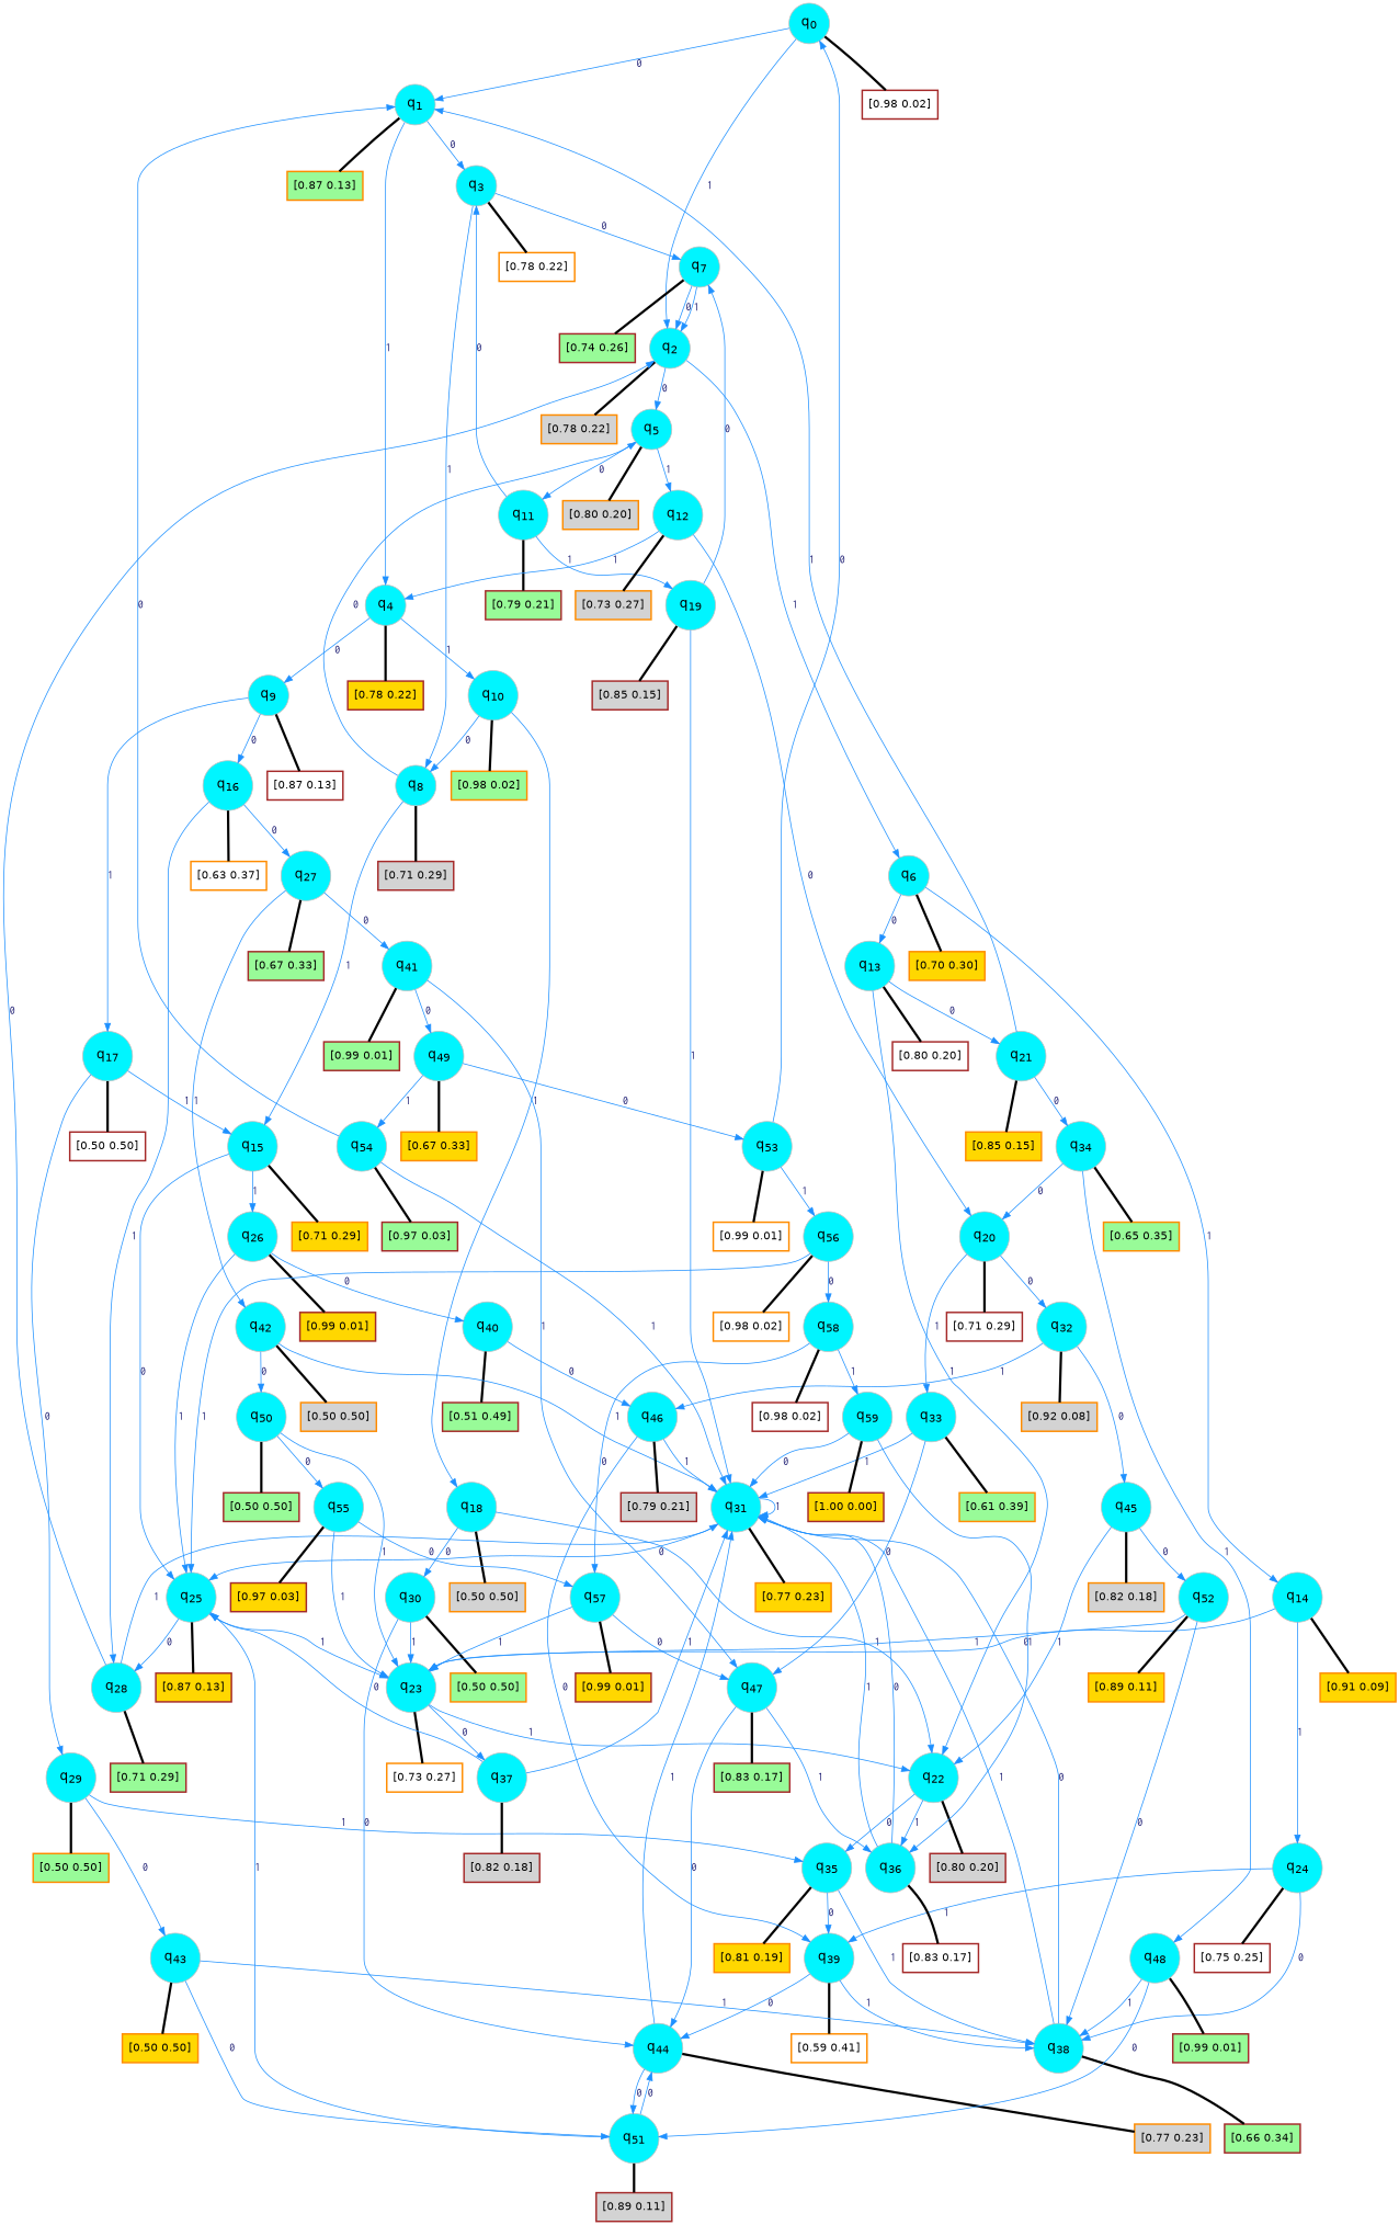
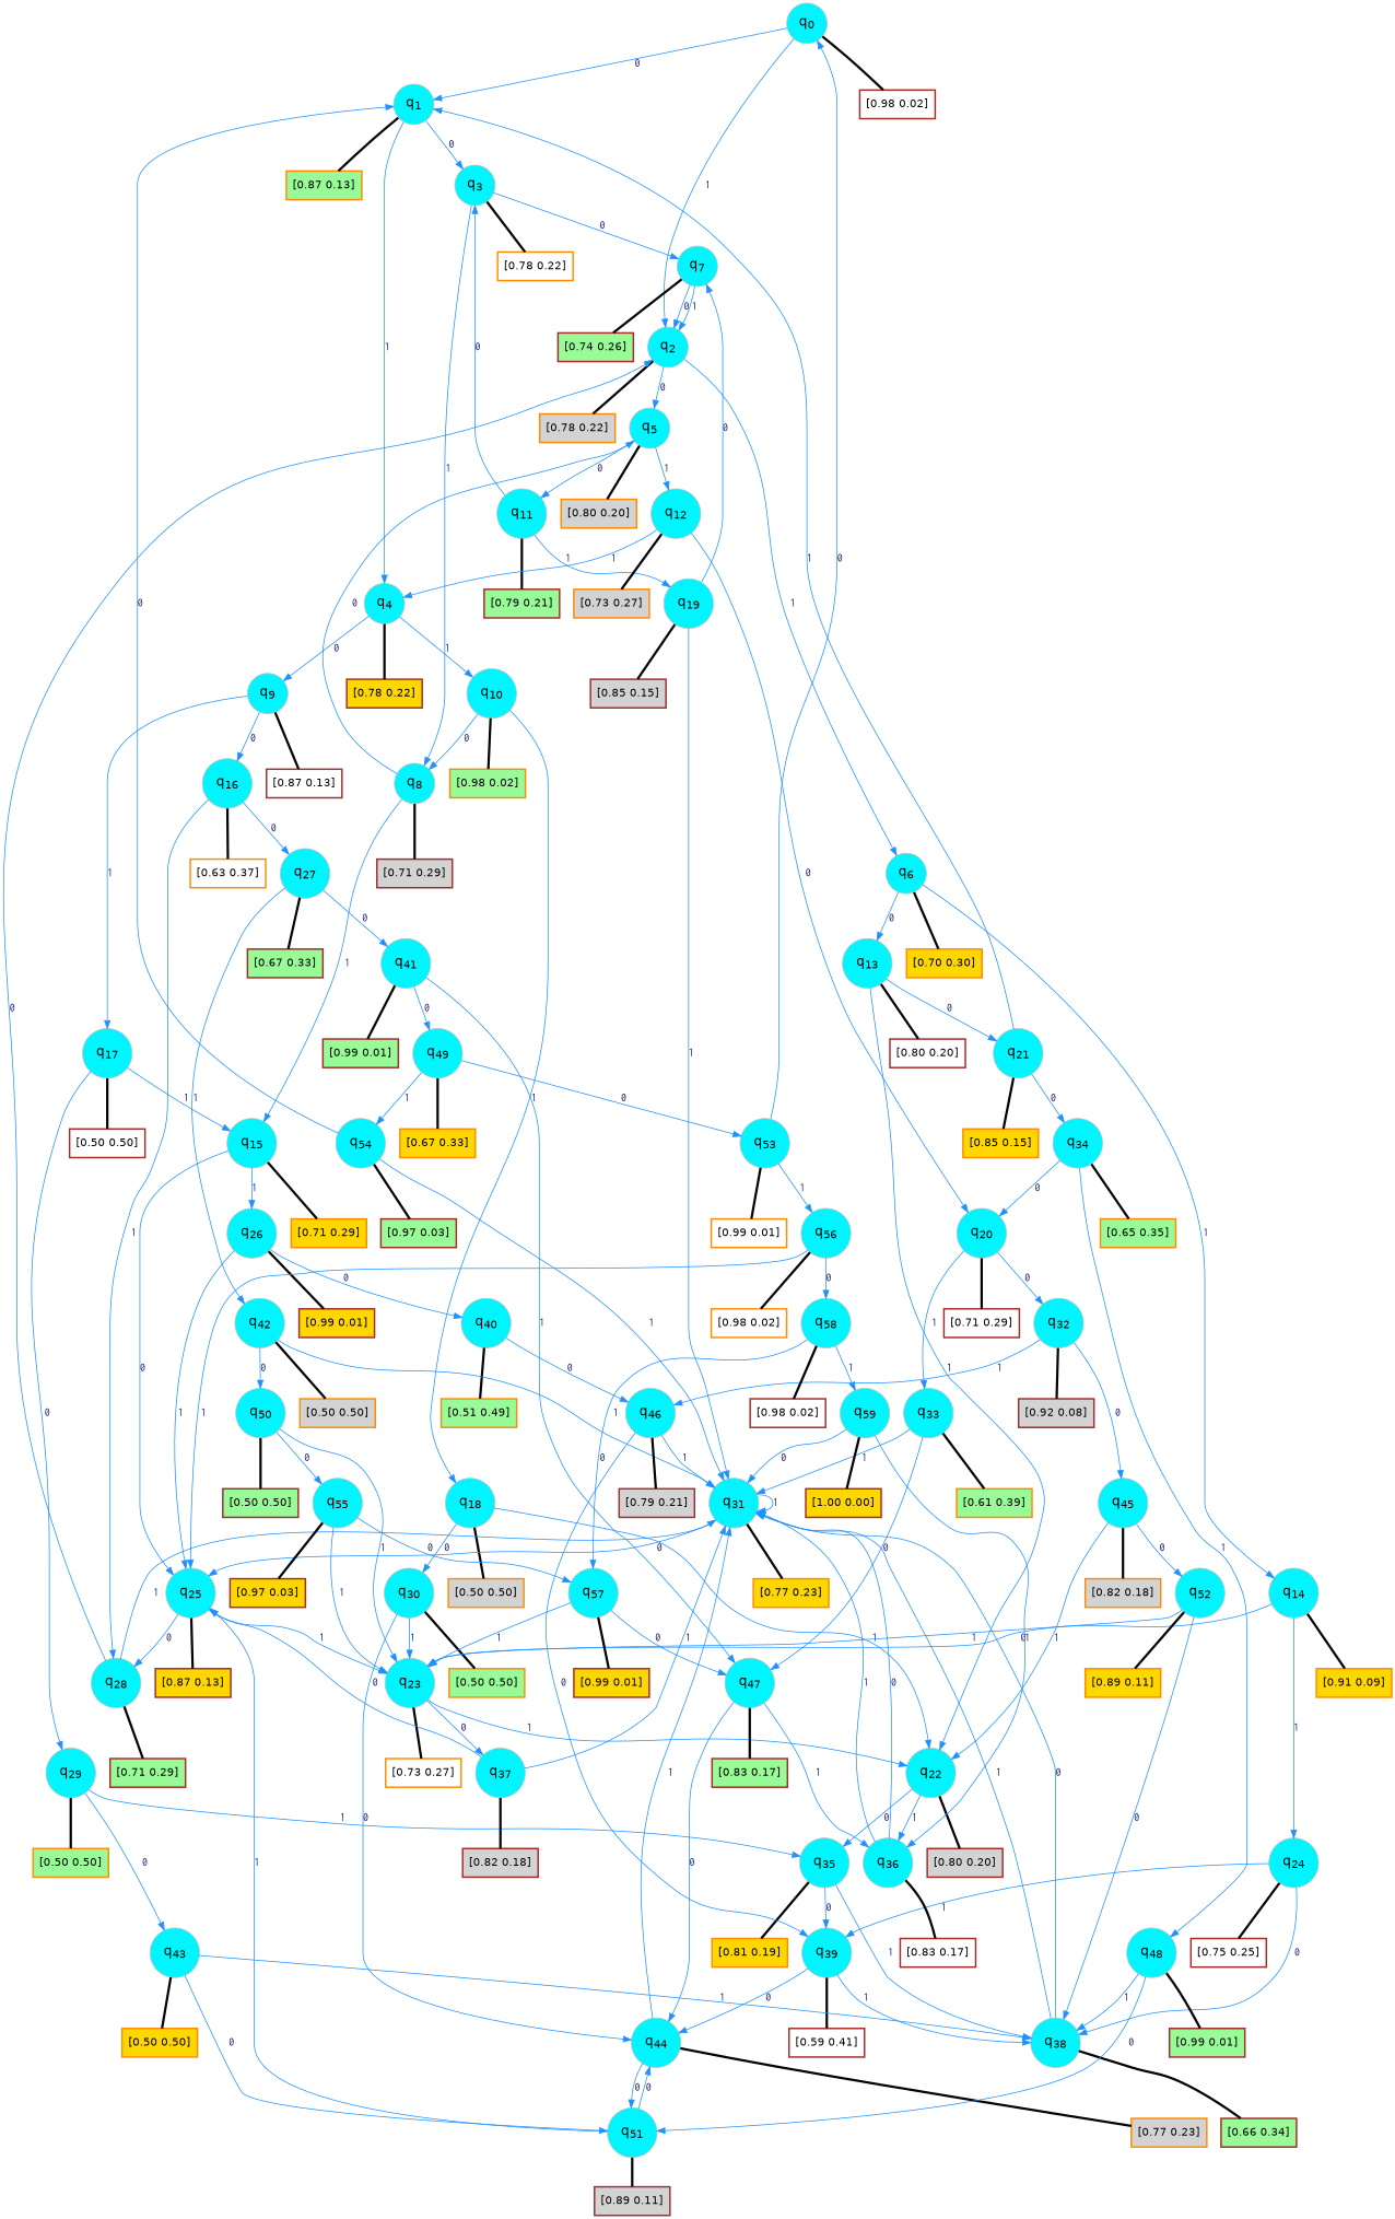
  digraph {
    rankdir=TD
    node [color=gray fillcolor=turquoise1 fontcolor=black fontname=Helvetica fontsize=16 fontweight=bold shape=circle style=filled]
    edge [arrowsize=1 color=dodgerblue1 fontcolor=midnightblue fontname=courier fontweight=bold penwidth=1 style=solid weight=20]
    n1 [label=<q<SUB>0</SUB>>]
    n2 [label=<q<SUB>1</SUB>>]
    n3 [label=<q<SUB>2</SUB>>]
    n4 [color=brown fillcolor=white fontsize=14 label="[0.98 0.02]" penwidth=2 shape=box]
    n5 [label=<q<SUB>3</SUB>>]
    n6 [label=<q<SUB>4</SUB>>]
    n7 [color=darkorange fillcolor=palegreen fontsize=14 label="[0.87 0.13]" penwidth=2 shape=box]
    n8 [label=<q<SUB>5</SUB>>]
    n9 [label=<q<SUB>6</SUB>>]
    n10 [color=darkorange fillcolor=lightgrey fontsize=14 label="[0.78 0.22]" penwidth=2 shape=box]
    n11 [label=<q<SUB>7</SUB>>]
    n12 [label=<q<SUB>8</SUB>>]
    n13 [color=darkorange fillcolor=white fontsize=14 label="[0.78 0.22]" penwidth=2 shape=box]
    n14 [label=<q<SUB>9</SUB>>]
    n15 [label=<q<SUB>10</SUB>>]
    n16 [color=brown fillcolor=gold fontsize=14 label="[0.78 0.22]" penwidth=2 shape=box]
    n17 [label=<q<SUB>11</SUB>>]
    n18 [label=<q<SUB>12</SUB>>]
    n19 [color=darkorange fillcolor=lightgrey fontsize=14 label="[0.80 0.20]" penwidth=2 shape=box]
    n20 [label=<q<SUB>13</SUB>>]
    n21 [label=<q<SUB>14</SUB>>]
    n22 [color=darkorange fillcolor=gold fontsize=14 label="[0.70 0.30]" penwidth=2 shape=box]
    n23 [color=brown fillcolor=palegreen fontsize=14 label="[0.74 0.26]" penwidth=2 shape=box]
    n24 [label=<q<SUB>15</SUB>>]
    n25 [color=brown fillcolor=lightgrey fontsize=14 label="[0.71 0.29]" penwidth=2 shape=box]
    n26 [label=<q<SUB>16</SUB>>]
    n27 [label=<q<SUB>17</SUB>>]
    n28 [color=brown fillcolor=white fontsize=14 label="[0.87 0.13]" penwidth=2 shape=box]
    n29 [label=<q<SUB>18</SUB>>]
    n30 [color=darkorange fillcolor=palegreen fontsize=14 label="[0.98 0.02]" penwidth=2 shape=box]
    n31 [label=<q<SUB>19</SUB>>]
    n32 [color=brown fillcolor=palegreen fontsize=14 label="[0.79 0.21]" penwidth=2 shape=box]
    n33 [label=<q<SUB>20</SUB>>]
    n34 [color=darkorange fillcolor=lightgrey fontsize=14 label="[0.73 0.27]" penwidth=2 shape=box]
    n35 [label=<q<SUB>21</SUB>>]
    n36 [label=<q<SUB>22</SUB>>]
    n37 [color=brown fillcolor=white fontsize=14 label="[0.80 0.20]" penwidth=2 shape=box]
    n38 [label=<q<SUB>23</SUB>>]
    n39 [label=<q<SUB>24</SUB>>]
    n40 [color=darkorange fillcolor=gold fontsize=14 label="[0.91 0.09]" penwidth=2 shape=box]
    n41 [label=<q<SUB>25</SUB>>]
    n42 [label=<q<SUB>26</SUB>>]
    n43 [color=darkorange fillcolor=gold fontsize=14 label="[0.71 0.29]" penwidth=2 shape=box]
    n44 [label=<q<SUB>27</SUB>>]
    n45 [label=<q<SUB>28</SUB>>]
    n46 [color=darkorange fillcolor=white fontsize=14 label="[0.63 0.37]" penwidth=2 shape=box]
    n47 [label=<q<SUB>29</SUB>>]
    n48 [color=brown fillcolor=white fontsize=14 label="[0.50 0.50]" penwidth=2 shape=box]
    n49 [label=<q<SUB>30</SUB>>]
    n50 [color=darkorange fillcolor=lightgrey fontsize=14 label="[0.50 0.50]" penwidth=2 shape=box]
    n51 [label=<q<SUB>31</SUB>>]
    n52 [color=brown fillcolor=lightgrey fontsize=14 label="[0.85 0.15]" penwidth=2 shape=box]
    n53 [label=<q<SUB>32</SUB>>]
    n54 [label=<q<SUB>33</SUB>>]
    n55 [color=brown fillcolor=white fontsize=14 label="[0.71 0.29]" penwidth=2 shape=box]
    n56 [label=<q<SUB>34</SUB>>]
    n57 [color=darkorange fillcolor=gold fontsize=14 label="[0.85 0.15]" penwidth=2 shape=box]
    n58 [label=<q<SUB>35</SUB>>]
    n59 [label=<q<SUB>36</SUB>>]
    n60 [color=brown fillcolor=lightgrey fontsize=14 label="[0.80 0.20]" penwidth=2 shape=box]
    n61 [label=<q<SUB>37</SUB>>]
    n62 [color=darkorange fillcolor=white fontsize=14 label="[0.73 0.27]" penwidth=2 shape=box]
    n63 [label=<q<SUB>38</SUB>>]
    n64 [label=<q<SUB>39</SUB>>]
    n65 [color=brown fillcolor=white fontsize=14 label="[0.75 0.25]" penwidth=2 shape=box]
    n66 [color=brown fillcolor=gold fontsize=14 label="[0.87 0.13]" penwidth=2 shape=box]
    n67 [label=<q<SUB>40</SUB>>]
    n68 [color=brown fillcolor=gold fontsize=14 label="[0.99 0.01]" penwidth=2 shape=box]
    n69 [label=<q<SUB>41</SUB>>]
    n70 [label=<q<SUB>42</SUB>>]
    n71 [color=brown fillcolor=palegreen fontsize=14 label="[0.67 0.33]" penwidth=2 shape=box]
    n72 [color=brown fillcolor=palegreen fontsize=14 label="[0.71 0.29]" penwidth=2 shape=box]
    n73 [label=<q<SUB>43</SUB>>]
    n74 [color=darkorange fillcolor=palegreen fontsize=14 label="[0.50 0.50]" penwidth=2 shape=box]
    n75 [label=<q<SUB>44</SUB>>]
    n76 [color=darkorange fillcolor=palegreen fontsize=14 label="[0.50 0.50]" penwidth=2 shape=box]
    n77 [color=darkorange fillcolor=gold fontsize=14 label="[0.77 0.23]" penwidth=2 shape=box]
    n78 [label=<q<SUB>45</SUB>>]
    n79 [label=<q<SUB>46</SUB>>]
-   n80 [color=darkorange fillcolor=lightgrey fontsize=14 label="[0.92 0.08]" penwidth=2 shape=box]
+   n80 [color=brown fillcolor=lightgrey fontsize=14 label="[0.92 0.08]" penwidth=2 shape=box]
    n81 [label=<q<SUB>47</SUB>>]
    n82 [color=darkorange fillcolor=palegreen fontsize=14 label="[0.61 0.39]" penwidth=2 shape=box]
    n83 [label=<q<SUB>48</SUB>>]
    n84 [color=darkorange fillcolor=palegreen fontsize=14 label="[0.65 0.35]" penwidth=2 shape=box]
    n85 [color=darkorange fillcolor=gold fontsize=14 label="[0.81 0.19]" penwidth=2 shape=box]
    n86 [color=brown fillcolor=white fontsize=14 label="[0.83 0.17]" penwidth=2 shape=box]
    n87 [color=brown fillcolor=lightgrey fontsize=14 label="[0.82 0.18]" penwidth=2 shape=box]
    n88 [color=brown fillcolor=palegreen fontsize=14 label="[0.66 0.34]" penwidth=2 shape=box]
-   n89 [color=darkorange fillcolor=white fontsize=14 label="[0.59 0.41]" penwidth=2 shape=box]
-   n90 [color=brown fillcolor=palegreen fontsize=14 label="[0.51 0.49]" penwidth=2 shape=box]
+   n89 [color=brown fillcolor=white fontsize=14 label="[0.59 0.41]" penwidth=2 shape=box]
+   n90 [color=darkorange fillcolor=palegreen fontsize=14 label="[0.51 0.49]" penwidth=2 shape=box]
    n91 [label=<q<SUB>49</SUB>>]
    n92 [color=brown fillcolor=palegreen fontsize=14 label="[0.99 0.01]" penwidth=2 shape=box]
    n93 [label=<q<SUB>50</SUB>>]
    n94 [color=darkorange fillcolor=lightgrey fontsize=14 label="[0.50 0.50]" penwidth=2 shape=box]
    n95 [label=<q<SUB>51</SUB>>]
    n96 [color=darkorange fillcolor=gold fontsize=14 label="[0.50 0.50]" penwidth=2 shape=box]
    n97 [color=darkorange fillcolor=lightgrey fontsize=14 label="[0.77 0.23]" penwidth=2 shape=box]
    n98 [label=<q<SUB>52</SUB>>]
    n99 [color=darkorange fillcolor=lightgrey fontsize=14 label="[0.82 0.18]" penwidth=2 shape=box]
    n100 [color=brown fillcolor=lightgrey fontsize=14 label="[0.79 0.21]" penwidth=2 shape=box]
    n101 [color=brown fillcolor=palegreen fontsize=14 label="[0.83 0.17]" penwidth=2 shape=box]
    n102 [color=brown fillcolor=palegreen fontsize=14 label="[0.99 0.01]" penwidth=2 shape=box]
    n103 [label=<q<SUB>53</SUB>>]
    n104 [label=<q<SUB>54</SUB>>]
    n105 [color=darkorange fillcolor=gold fontsize=14 label="[0.67 0.33]" penwidth=2 shape=box]
    n106 [label=<q<SUB>55</SUB>>]
    n107 [color=brown fillcolor=palegreen fontsize=14 label="[0.50 0.50]" penwidth=2 shape=box]
    n108 [color=brown fillcolor=lightgrey fontsize=14 label="[0.89 0.11]" penwidth=2 shape=box]
    n109 [color=darkorange fillcolor=gold fontsize=14 label="[0.89 0.11]" penwidth=2 shape=box]
    n110 [label=<q<SUB>56</SUB>>]
    n111 [color=darkorange fillcolor=white fontsize=14 label="[0.99 0.01]" penwidth=2 shape=box]
    n112 [color=brown fillcolor=palegreen fontsize=14 label="[0.97 0.03]" penwidth=2 shape=box]
    n113 [label=<q<SUB>57</SUB>>]
    n114 [color=brown fillcolor=gold fontsize=14 label="[0.97 0.03]" penwidth=2 shape=box]
    n115 [label=<q<SUB>58</SUB>>]
    n116 [color=darkorange fillcolor=white fontsize=14 label="[0.98 0.02]" penwidth=2 shape=box]
    n117 [color=brown fillcolor=gold fontsize=14 label="[0.99 0.01]" penwidth=2 shape=box]
    n118 [label=<q<SUB>59</SUB>>]
    n119 [color=brown fillcolor=white fontsize=14 label="[0.98 0.02]" penwidth=2 shape=box]
    n120 [color=brown fillcolor=gold fontsize=14 label="[1.00 0.00]" penwidth=2 shape=box]
    n1 -> n2 [label=0]
    n1 -> n3 [label=1]
    n1 -> n4 [arrowhead=none color=black penwidth=3]
    n2 -> n5 [label=0]
    n2 -> n6 [label=1]
    n2 -> n7 [arrowhead=none color=black penwidth=3]
    n3 -> n8 [label=0]
    n3 -> n9 [label=1]
    n3 -> n10 [arrowhead=none color=black penwidth=3]
    n5 -> n11 [label=0]
    n5 -> n12 [label=1]
    n5 -> n13 [arrowhead=none color=black penwidth=3]
    n6 -> n14 [label=0]
    n6 -> n15 [label=1]
    n6 -> n16 [arrowhead=none color=black penwidth=3]
    n8 -> n17 [label=0]
    n8 -> n18 [label=1]
    n8 -> n19 [arrowhead=none color=black penwidth=3]
    n9 -> n20 [label=0]
    n9 -> n21 [label=1]
    n9 -> n22 [arrowhead=none color=black penwidth=3]
    n11 -> n3 [label=0]
    n11 -> n3 [label=1]
    n11 -> n23 [arrowhead=none color=black penwidth=3]
    n12 -> n8 [label=0]
    n12 -> n24 [label=1]
    n12 -> n25 [arrowhead=none color=black penwidth=3]
    n14 -> n26 [label=0]
    n14 -> n27 [label=1]
    n14 -> n28 [arrowhead=none color=black penwidth=3]
    n15 -> n12 [label=0]
    n15 -> n29 [label=1]
    n15 -> n30 [arrowhead=none color=black penwidth=3]
    n17 -> n5 [label=0]
    n17 -> n31 [label=1]
    n17 -> n32 [arrowhead=none color=black penwidth=3]
    n18 -> n6 [label=1]
    n18 -> n33 [label=0]
    n18 -> n34 [arrowhead=none color=black penwidth=3]
    n20 -> n35 [label=0]
    n20 -> n36 [label=1]
    n20 -> n37 [arrowhead=none color=black penwidth=3]
    n21 -> n38 [label=0]
    n21 -> n39 [label=1]
    n21 -> n40 [arrowhead=none color=black penwidth=3]
    n24 -> n41 [label=0]
    n24 -> n42 [label=1]
    n24 -> n43 [arrowhead=none color=black penwidth=3]
    n26 -> n44 [label=0]
    n26 -> n45 [label=1]
    n26 -> n46 [arrowhead=none color=black penwidth=3]
    n27 -> n24 [label=1]
    n27 -> n47 [label=0]
    n27 -> n48 [arrowhead=none color=black penwidth=3]
    n29 -> n36 [label=1]
    n29 -> n49 [label=0]
    n29 -> n50 [arrowhead=none color=black penwidth=3]
    n31 -> n11 [label=0]
    n31 -> n51 [label=1]
    n31 -> n52 [arrowhead=none color=black penwidth=3]
    n33 -> n53 [label=0]
    n33 -> n54 [label=1]
    n33 -> n55 [arrowhead=none color=black penwidth=3]
    n35 -> n2 [label=1]
    n35 -> n56 [label=0]
    n35 -> n57 [arrowhead=none color=black penwidth=3]
    n36 -> n58 [label=0]
    n36 -> n59 [label=1]
    n36 -> n60 [arrowhead=none color=black penwidth=3]
    n38 -> n36 [label=1]
    n38 -> n61 [label=0]
    n38 -> n62 [arrowhead=none color=black penwidth=3]
    n39 -> n63 [label=0]
    n39 -> n64 [label=1]
    n39 -> n65 [arrowhead=none color=black penwidth=3]
    n41 -> n38 [label=1]
    n41 -> n45 [label=0]
    n41 -> n66 [arrowhead=none color=black penwidth=3]
    n42 -> n41 [label=1]
    n42 -> n67 [label=0]
    n42 -> n68 [arrowhead=none color=black penwidth=3]
    n44 -> n69 [label=0]
    n44 -> n70 [label=1]
    n44 -> n71 [arrowhead=none color=black penwidth=3]
    n45 -> n3 [label=0]
    n45 -> n51 [label=1]
    n45 -> n72 [arrowhead=none color=black penwidth=3]
    n47 -> n58 [label=1]
    n47 -> n73 [label=0]
    n47 -> n74 [arrowhead=none color=black penwidth=3]
    n49 -> n38 [label=1]
    n49 -> n75 [label=0]
    n49 -> n76 [arrowhead=none color=black penwidth=3]
    n51 -> n41 [label=0]
    n51 -> n51 [label=1]
    n51 -> n77 [arrowhead=none color=black penwidth=3]
    n53 -> n78 [label=0]
    n53 -> n79 [label=1]
    n53 -> n80 [arrowhead=none color=black penwidth=3]
    n54 -> n51 [label=1]
    n54 -> n81 [label=0]
    n54 -> n82 [arrowhead=none color=black penwidth=3]
    n56 -> n33 [label=0]
    n56 -> n83 [label=1]
    n56 -> n84 [arrowhead=none color=black penwidth=3]
    n58 -> n63 [label=1]
    n58 -> n64 [label=0]
    n58 -> n85 [arrowhead=none color=black penwidth=3]
    n59 -> n51 [label=0]
    n59 -> n51 [label=1]
    n59 -> n86 [arrowhead=none color=black penwidth=3]
    n61 -> n41 [label=0]
    n61 -> n51 [label=1]
    n61 -> n87 [arrowhead=none color=black penwidth=3]
    n63 -> n51 [label=0]
    n63 -> n51 [label=1]
    n63 -> n88 [arrowhead=none color=black penwidth=3]
    n64 -> n63 [label=1]
    n64 -> n75 [label=0]
    n64 -> n89 [arrowhead=none color=black penwidth=3]
    n67 -> n79 [label=0]
    n67 -> n90 [arrowhead=none color=black penwidth=3]
    n69 -> n81 [label=1]
    n69 -> n91 [label=0]
    n69 -> n92 [arrowhead=none color=black penwidth=3]
    n70 -> n51 [label=1]
    n70 -> n93 [label=0]
    n70 -> n94 [arrowhead=none color=black penwidth=3]
    n73 -> n63 [label=1]
    n73 -> n95 [label=0]
    n73 -> n96 [arrowhead=none color=black penwidth=3]
    n75 -> n51 [label=1]
    n75 -> n95 [label=0]
    n75 -> n97 [arrowhead=none color=black penwidth=3]
    n78 -> n36 [label=1]
    n78 -> n98 [label=0]
    n78 -> n99 [arrowhead=none color=black penwidth=3]
    n79 -> n51 [label=1]
    n79 -> n64 [label=0]
    n79 -> n100 [arrowhead=none color=black penwidth=3]
    n81 -> n59 [label=1]
    n81 -> n75 [label=0]
    n81 -> n101 [arrowhead=none color=black penwidth=3]
    n83 -> n63 [label=1]
    n83 -> n95 [label=0]
    n83 -> n102 [arrowhead=none color=black penwidth=3]
    n91 -> n103 [label=0]
    n91 -> n104 [label=1]
    n91 -> n105 [arrowhead=none color=black penwidth=3]
    n93 -> n38 [label=1]
    n93 -> n106 [label=0]
    n93 -> n107 [arrowhead=none color=black penwidth=3]
    n95 -> n41 [label=1]
    n95 -> n75 [label=0]
    n95 -> n108 [arrowhead=none color=black penwidth=3]
    n98 -> n38 [label=1]
    n98 -> n63 [label=0]
    n98 -> n109 [arrowhead=none color=black penwidth=3]
    n103 -> n1 [label=0]
    n103 -> n110 [label=1]
    n103 -> n111 [arrowhead=none color=black penwidth=3]
    n104 -> n2 [label=0]
    n104 -> n51 [label=1]
    n104 -> n112 [arrowhead=none color=black penwidth=3]
    n106 -> n38 [label=1]
    n106 -> n113 [label=0]
    n106 -> n114 [arrowhead=none color=black penwidth=3]
    n110 -> n41 [label=1]
    n110 -> n115 [label=0]
    n110 -> n116 [arrowhead=none color=black penwidth=3]
    n113 -> n38 [label=1]
    n113 -> n81 [label=0]
    n113 -> n117 [arrowhead=none color=black penwidth=3]
    n115 -> n113 [label=0]
    n115 -> n118 [label=1]
    n115 -> n119 [arrowhead=none color=black penwidth=3]
    n118 -> n51 [label=0]
    n118 -> n59 [label=1]
    n118 -> n120 [arrowhead=none color=black penwidth=3]
  }
